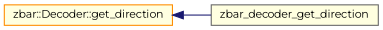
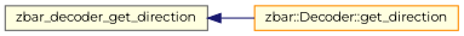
  digraph {
    rankdir=LR
    fontname=Montserrat
    node [fillcolor=lightyellow fontname=Montserrat fontsize=10 shape=record style=filled]
    n1 [color=gray40 fontcolor=black height=0.2 label=zbar_decoder_get_direction width=0.4]
    n2 [color=darkorange height=0.2 label="zbar::Decoder::get_direction" width=0.4]
-   n2 -> n1 [color=midnightblue dir=back fontname=Montserrat fontsize=10 labelfontname=Helvetica labelfontsize=10 style=solid]
+   n1 -> n2 [color=midnightblue dir=back fontname=Montserrat fontsize=10 labelfontname=Helvetica labelfontsize=10 style=solid]
  }
